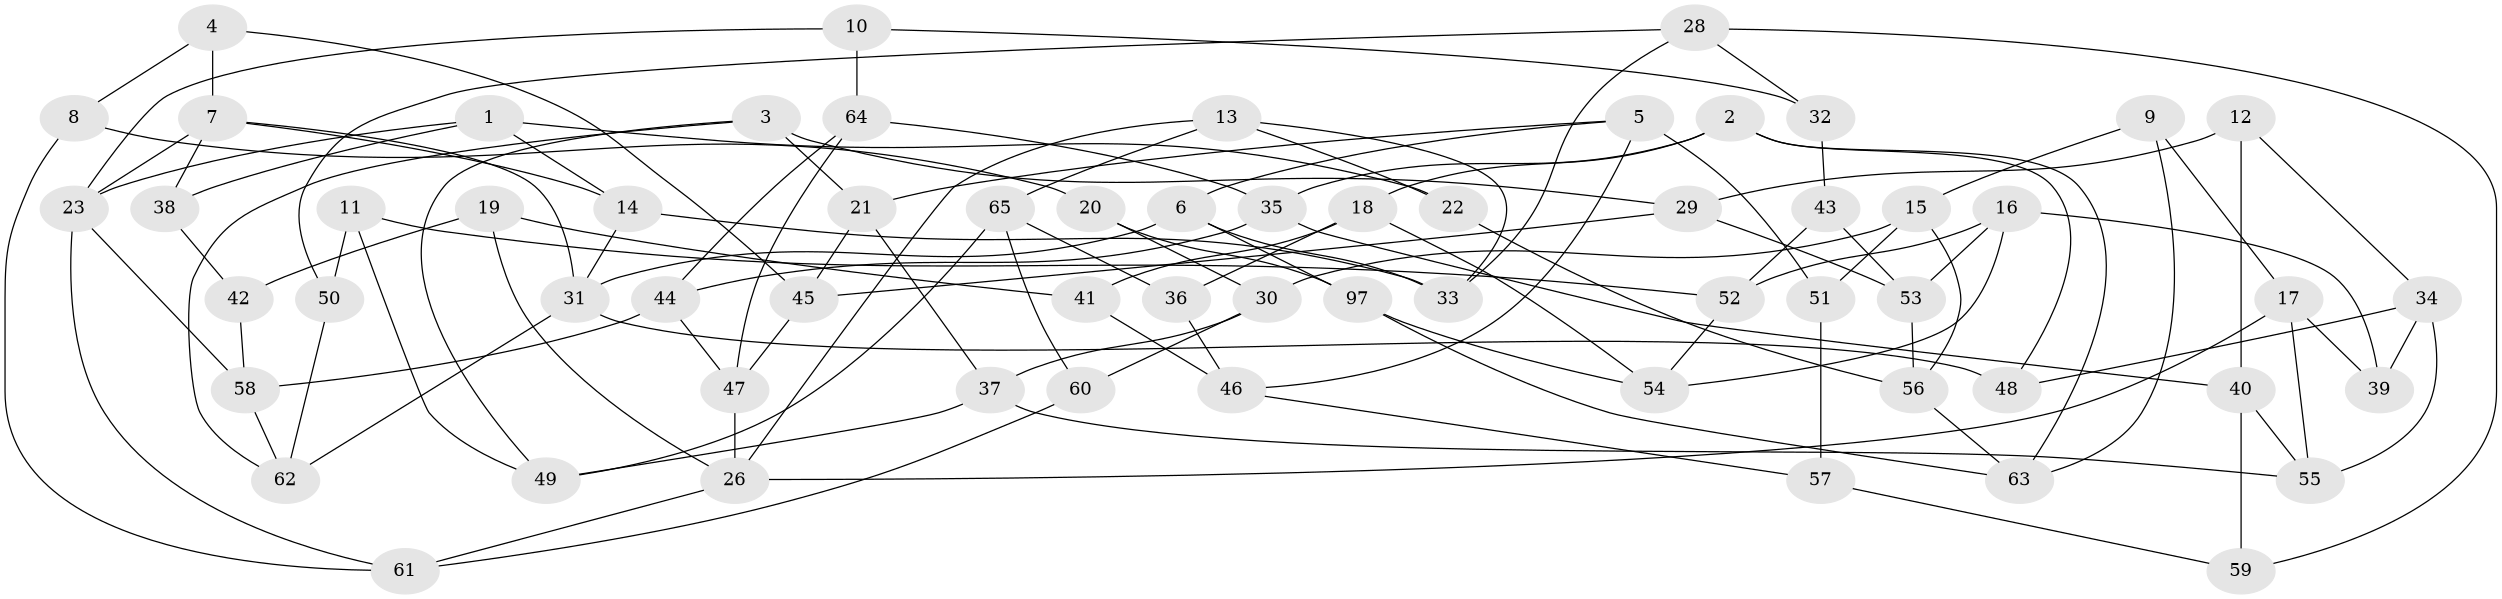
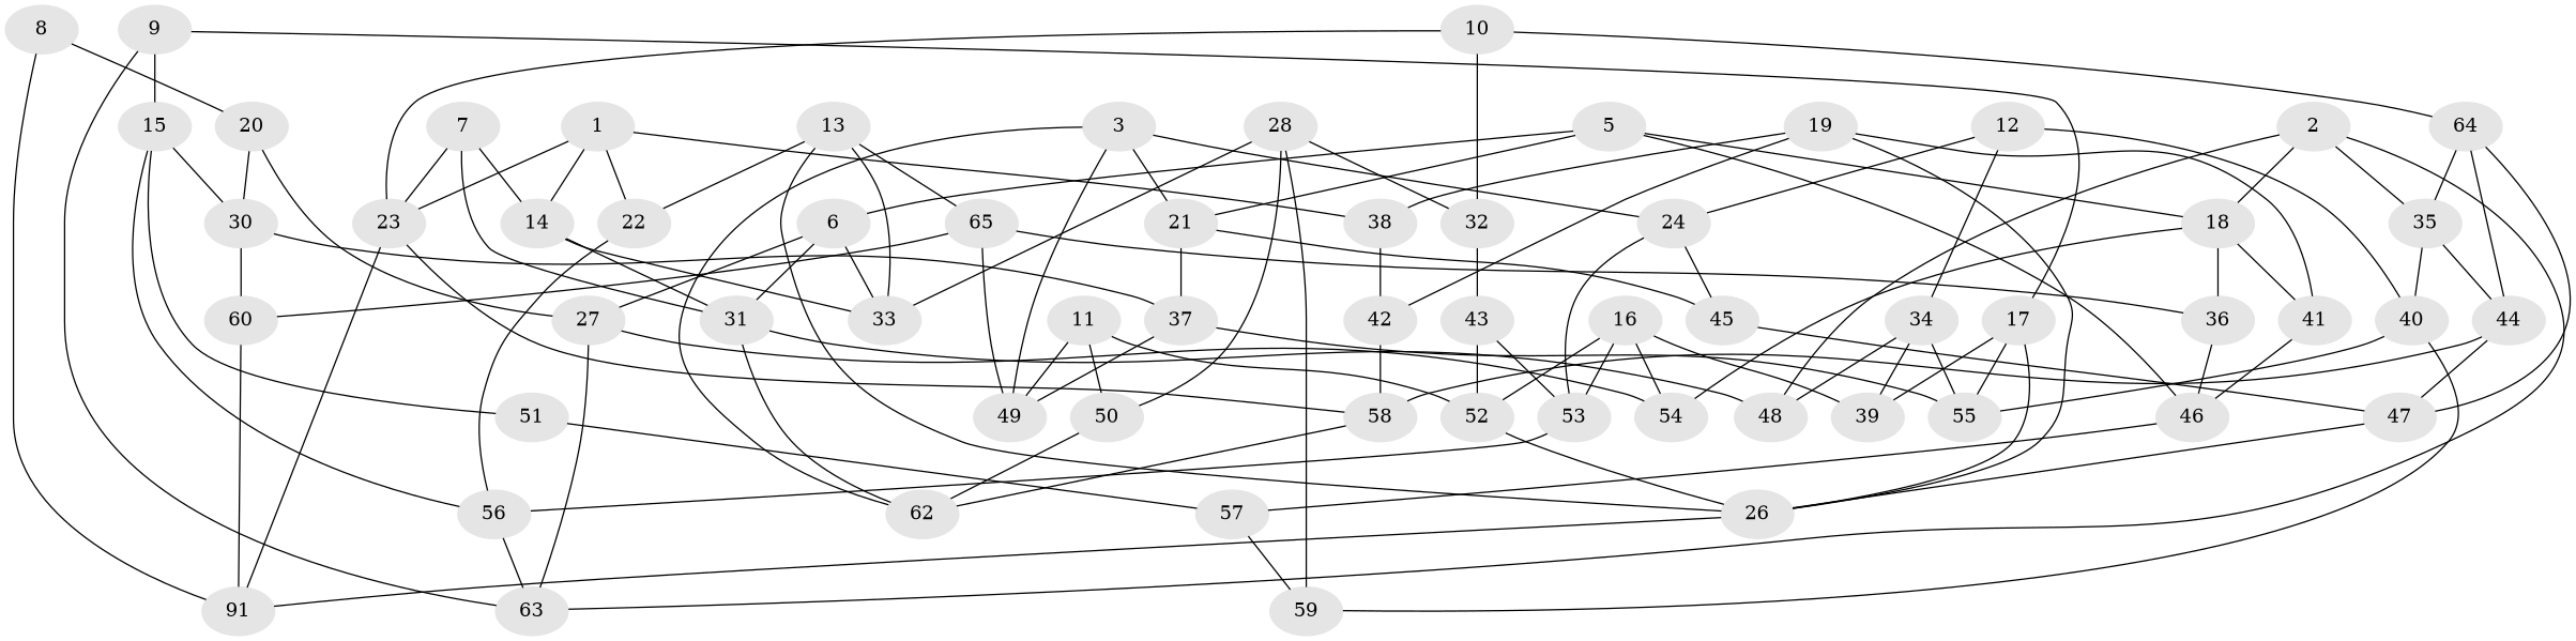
  graph {
    node [color=gray90 style=filled]
    1
    14
    22
    23
    38
    31
    33
    56
-   61
+   61 [label=91]
    58
    42
    2
    18
    35
    48
    63
    54
    36
    41
    40
    44
    3
    21
-   29
+   29 [label=24]
    49
    62
    45
    37
    53
-   4
    7
    8
    20
    47
    5
    6
    46
    51
-   27 [label=97]
+   27
    57
    9
    15
    17
    30
    39
    26
    55
    10
    n49 [label=64]
    32
    43
    52
    11
    50
    12
    34
    59
    13
    n59 [label=65]
    60
    16
    19
    28
    1 -- 14
    1 -- 22
    1 -- 23
    1 -- 38
    14 -- 31
    14 -- 33
    22 -- 56
    23 -- 61
    23 -- 58
    38 -- 42
    31 -- 48
    31 -- 62
    56 -- 63
    58 -- 62
    42 -- 58
    2 -- 18
    2 -- 35
    2 -- 48
    2 -- 63
    18 -- 54
    18 -- 36
    18 -- 41
    35 -- 40
    35 -- 44
    36 -- 46
    41 -- 46
    40 -- 55
    40 -- 59
    44 -- 58
    44 -- 47
    3 -- 21
    3 -- 29
    3 -- 49
    3 -- 62
    21 -- 45
    21 -- 37
    29 -- 45
    29 -- 53
    45 -- 47
    37 -- 49
    37 -- 55
    53 -- 56
-   4 -- 45
-   4 -- 7
-   4 -- 8
    7 -- 14
    7 -- 23
    7 -- 31
    8 -- 61
    8 -- 20
    20 -- 27
    20 -- 30
    47 -- 26
    5 -- 21
    5 -- 6
    5 -- 46
-   5 -- 51
+   5 -- 18
    6 -- 31
    6 -- 33
    6 -- 27
    46 -- 57
    51 -- 57
    27 -- 63
    27 -- 54
    57 -- 59
    9 -- 63
    9 -- 15
    9 -- 17
    15 -- 56
    15 -- 51
    15 -- 30
    17 -- 39
    17 -- 26
    17 -- 55
    30 -- 37
    30 -- 60
    26 -- 61
    10 -- 23
    10 -- n49
    10 -- 32
    n49 -- 35
    n49 -- 44
    n49 -- 47
    32 -- 43
    43 -- 53
    43 -- 52
-   52 -- 54
+   52 -- 26
    11 -- 49
    11 -- 52
    11 -- 50
    50 -- 62
    12 -- 40
    12 -- 29
    12 -- 34
    34 -- 48
    34 -- 39
    34 -- 55
    13 -- 22
    13 -- 33
    13 -- 26
    13 -- n59
    n59 -- 36
    n59 -- 49
    n59 -- 60
    60 -- 61
    16 -- 54
    16 -- 53
    16 -- 39
    16 -- 52
-   7 -- 38
+   19 -- 38
    19 -- 42
    19 -- 41
    19 -- 26
    28 -- 33
    28 -- 32
    28 -- 50
    28 -- 59
  }
